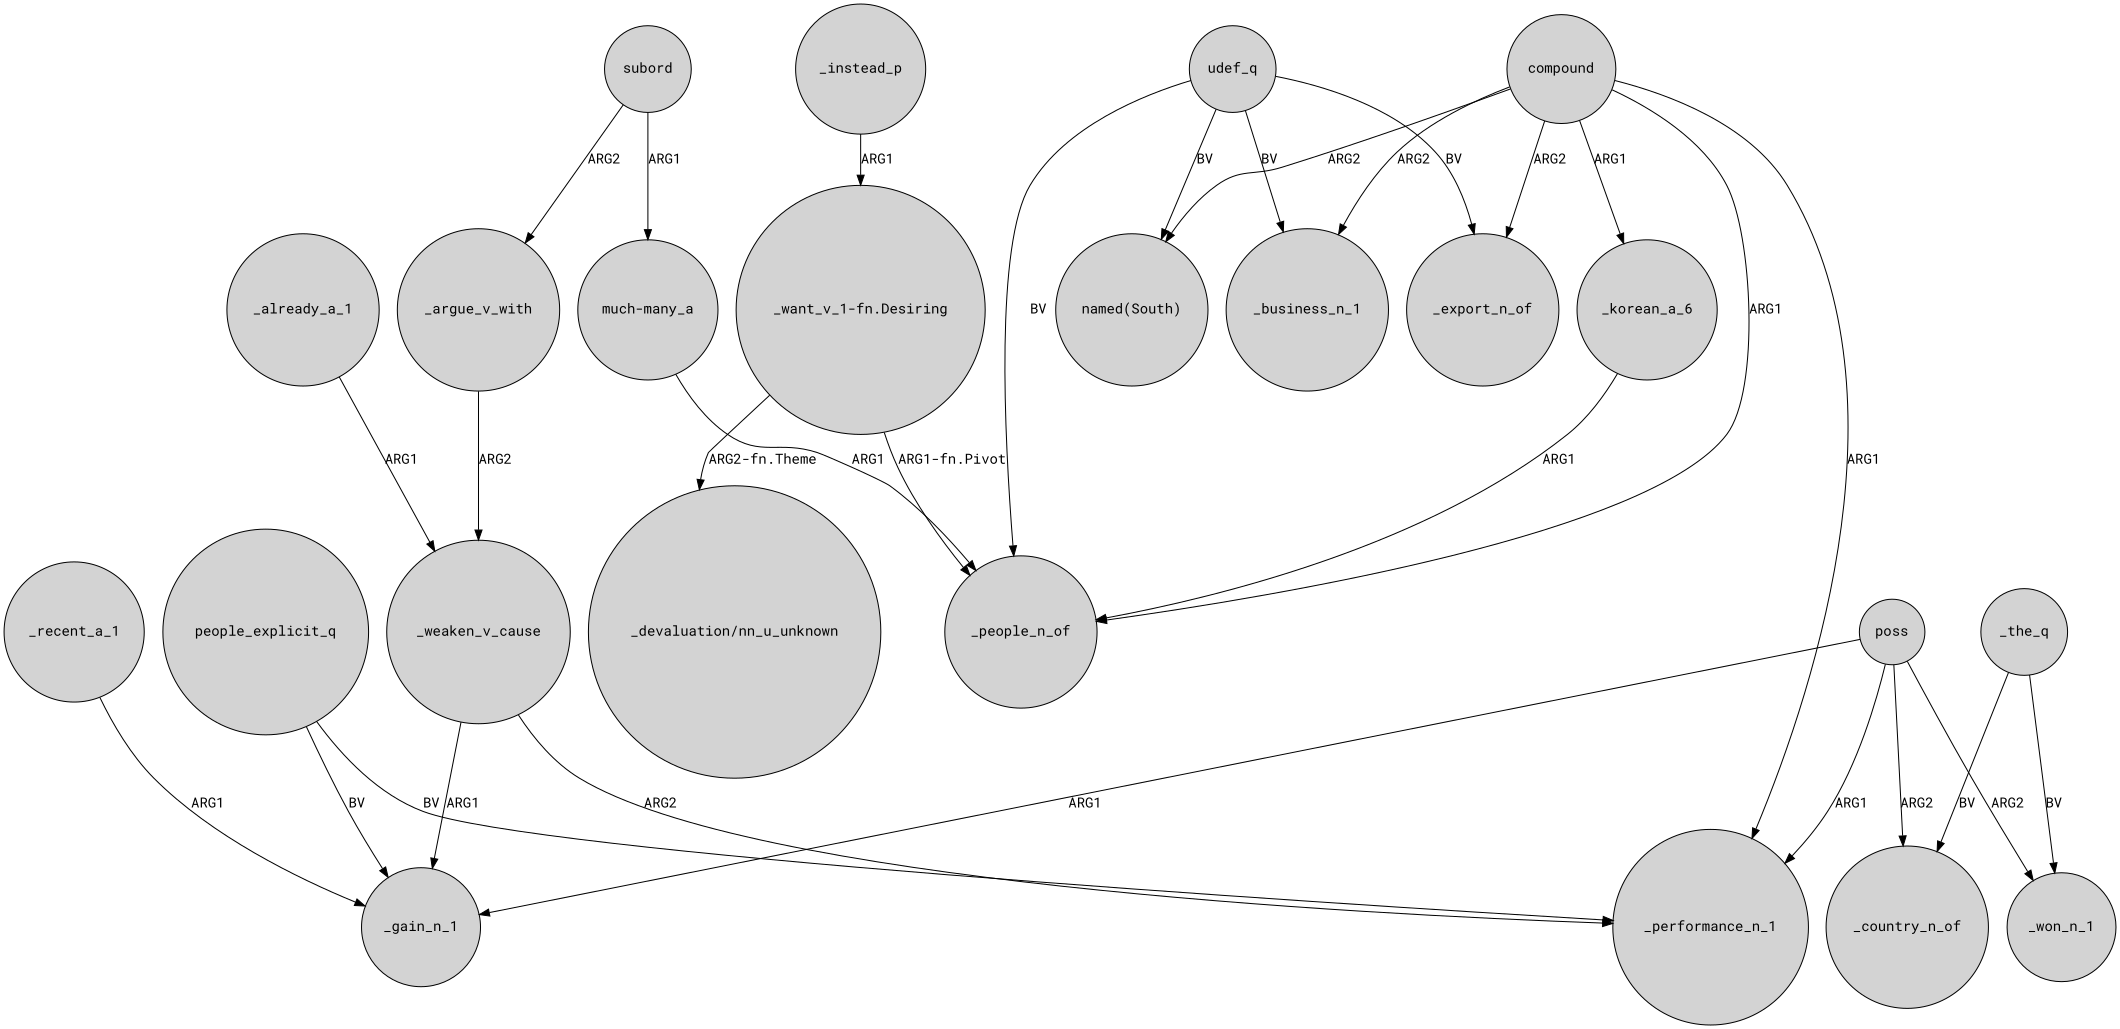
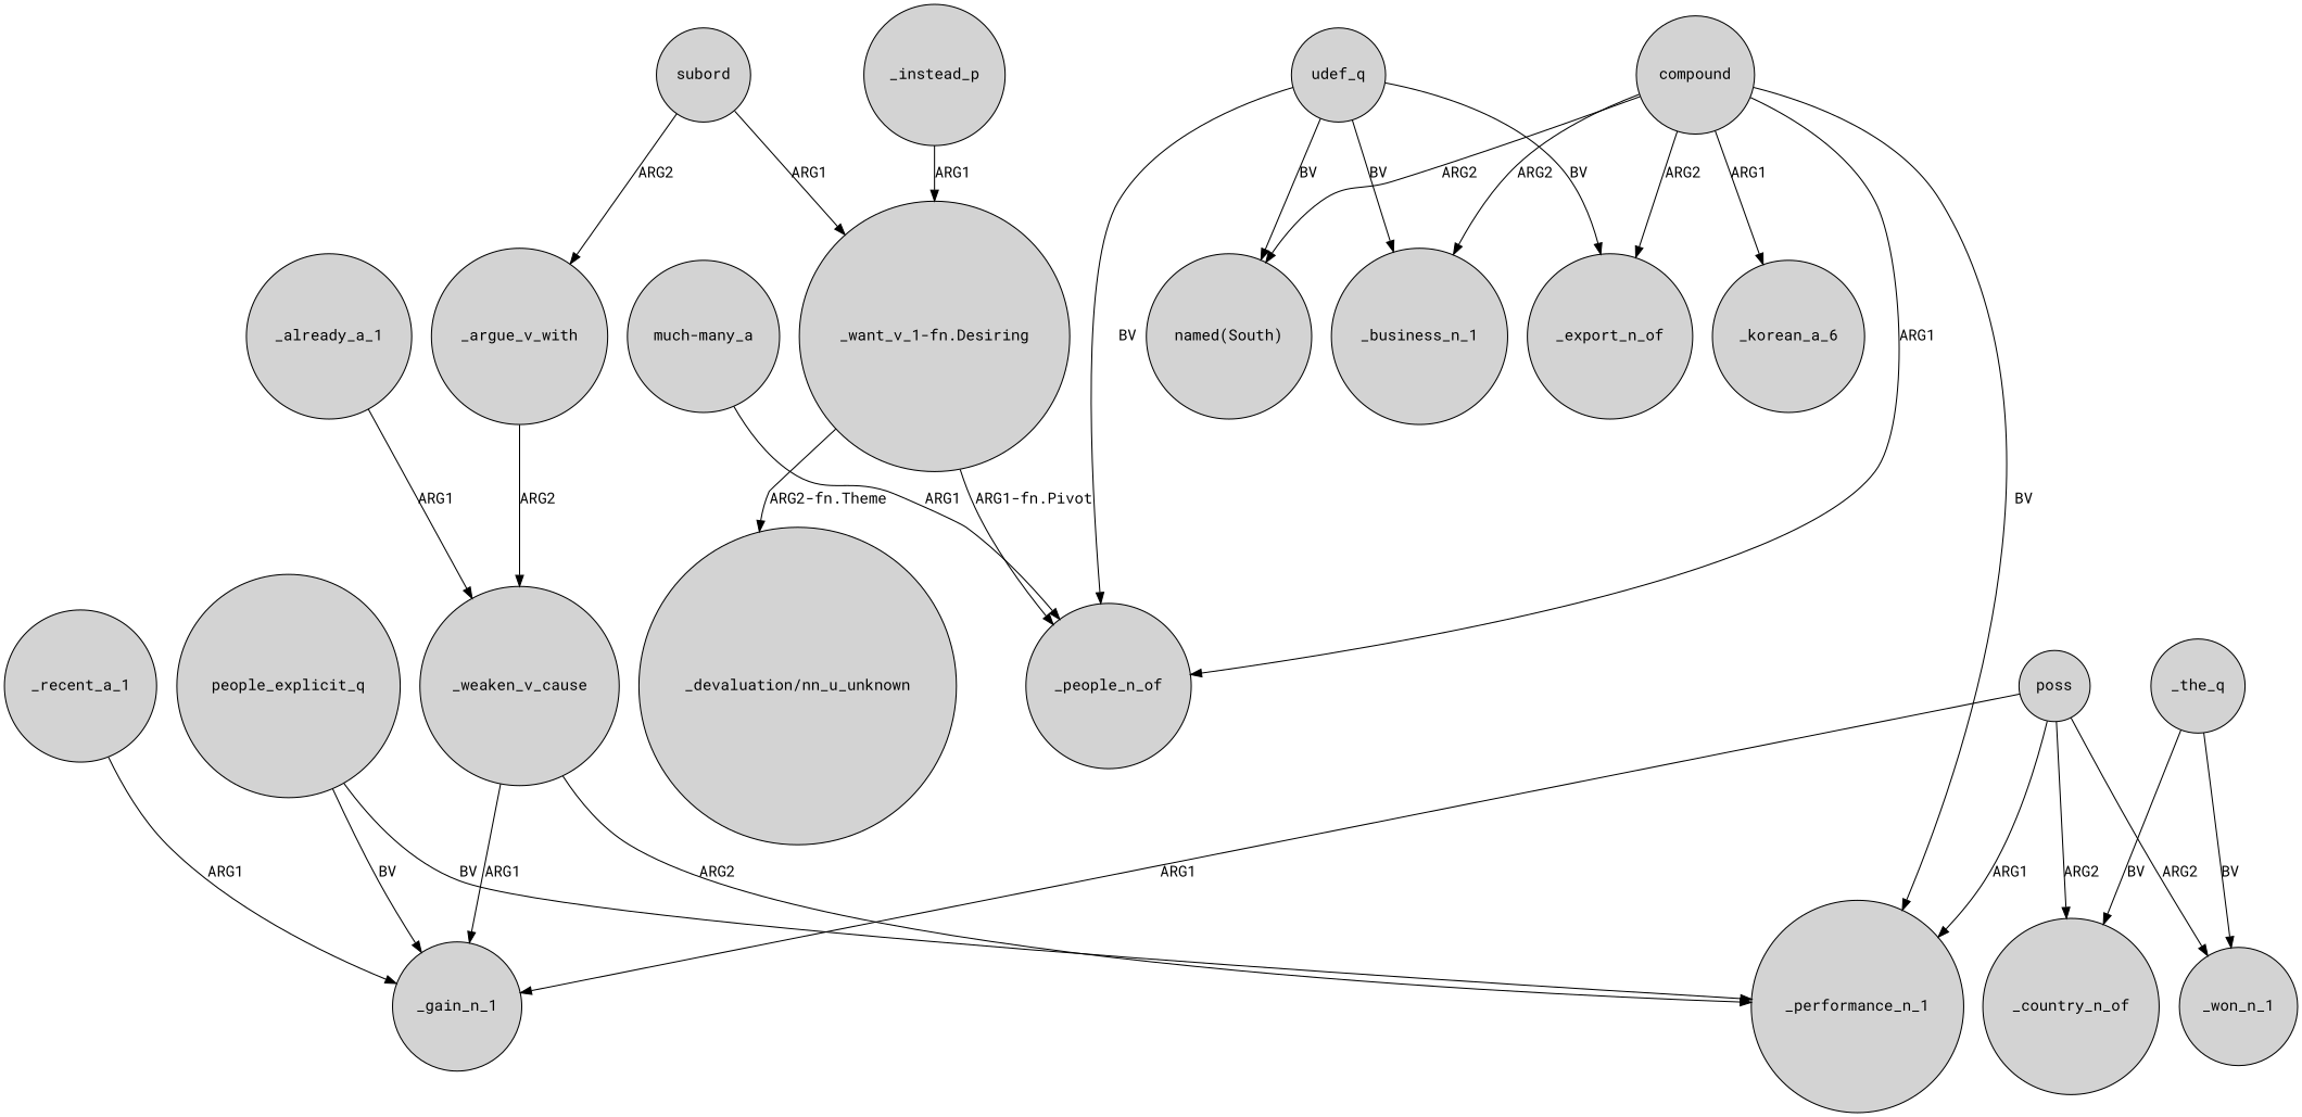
  digraph {
    fontname="Roboto Mono"
    node [fontname="Roboto Mono" shape=circle style=filled]
    edge [fontname="Roboto Mono"]
    subord
    _argue_v_with
    "_want_v_1-fn.Desiring"
    _weaken_v_cause
    _people_n_of
    "_devaluation/nn_u_unknown"
    _gain_n_1
    _performance_n_1
    poss
    _country_n_of
    _won_n_1
    compound
    "named(South)"
    n14 [label=_korean_a_6]
    _business_n_1
    _export_n_of
    _the_q
    n18 [label=people_explicit_q]
    "much-many_a"
    udef_q
    _already_a_1
    _instead_p
    _recent_a_1
    subord -> _argue_v_with [label=ARG2]
-   subord -> "much-many_a" [label=ARG1]
+   subord -> "_want_v_1-fn.Desiring" [label=ARG1]
    _argue_v_with -> _weaken_v_cause [label=ARG2]
    "_want_v_1-fn.Desiring" -> _people_n_of [label="ARG1-fn.Pivot"]
    "_want_v_1-fn.Desiring" -> "_devaluation/nn_u_unknown" [label="ARG2-fn.Theme"]
    _weaken_v_cause -> _gain_n_1 [label=ARG1]
    _weaken_v_cause -> _performance_n_1 [label=ARG2]
    poss -> _gain_n_1 [label=ARG1]
    poss -> _performance_n_1 [label=ARG1]
    poss -> _country_n_of [label=ARG2]
    poss -> _won_n_1 [label=ARG2]
    compound -> _people_n_of [label=ARG1]
-   compound -> _performance_n_1 [label=ARG1]
+   compound -> _performance_n_1 [label=BV]
    compound -> "named(South)" [label=ARG2]
    compound -> n14 [label=ARG1]
    compound -> _business_n_1 [label=ARG2]
    compound -> _export_n_of [label=ARG2]
-   n14 -> _people_n_of [label=ARG1]
    _the_q -> _country_n_of [label=BV]
    _the_q -> _won_n_1 [label=BV]
    n18 -> _gain_n_1 [label=BV]
    n18 -> _performance_n_1 [label=BV]
    "much-many_a" -> _people_n_of [label=ARG1]
    udef_q -> _people_n_of [label=BV]
    udef_q -> "named(South)" [label=BV]
    udef_q -> _business_n_1 [label=BV]
    udef_q -> _export_n_of [label=BV]
    _already_a_1 -> _weaken_v_cause [label=ARG1]
    _instead_p -> "_want_v_1-fn.Desiring" [label=ARG1]
    _recent_a_1 -> _gain_n_1 [label=ARG1]
  }
